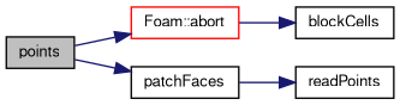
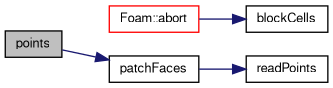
  digraph {
    rankdir=LR
    node [color=black fontname=FreeSans fontsize=10 shape=record]
    edge [color=midnightblue fontname=FreeSans fontsize=10 labelfontname=FreeSans labelfontsize=10 style=solid]
    n1 [fillcolor=grey75 fontcolor=black height=0.2 label=points style=filled width=0.4]
    n2 [color=red height=0.2 label="Foam::abort" width=0.4]
    n3 [height=0.2 label=patchFaces width=0.4]
    n4 [height=0.2 label=blockCells width=0.4]
    n5 [height=0.2 label=readPoints width=0.4]
-   n1 -> n2
    n1 -> n3
    n2 -> n4
    n3 -> n5
  }
